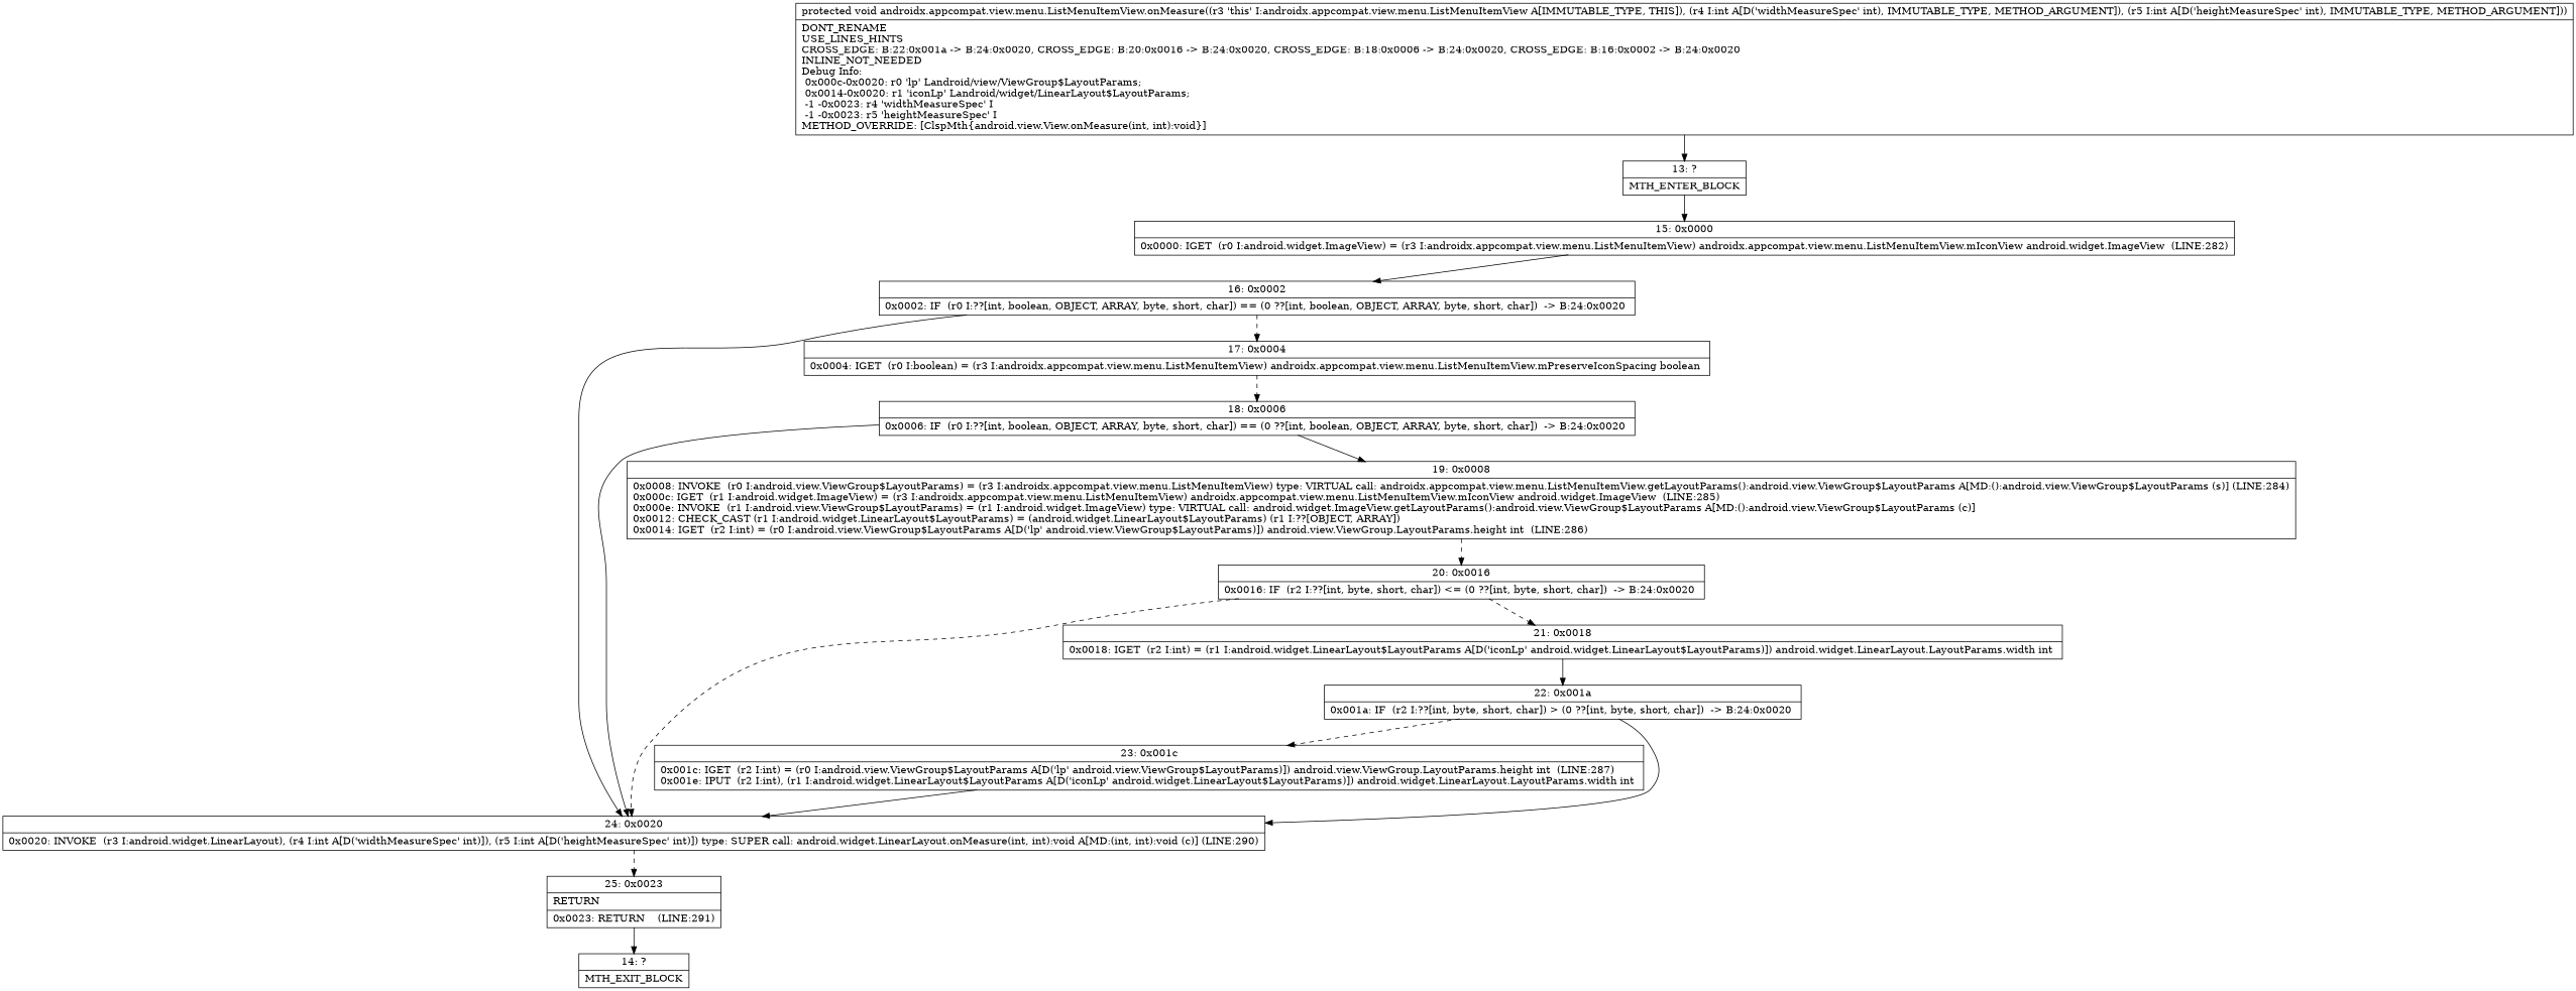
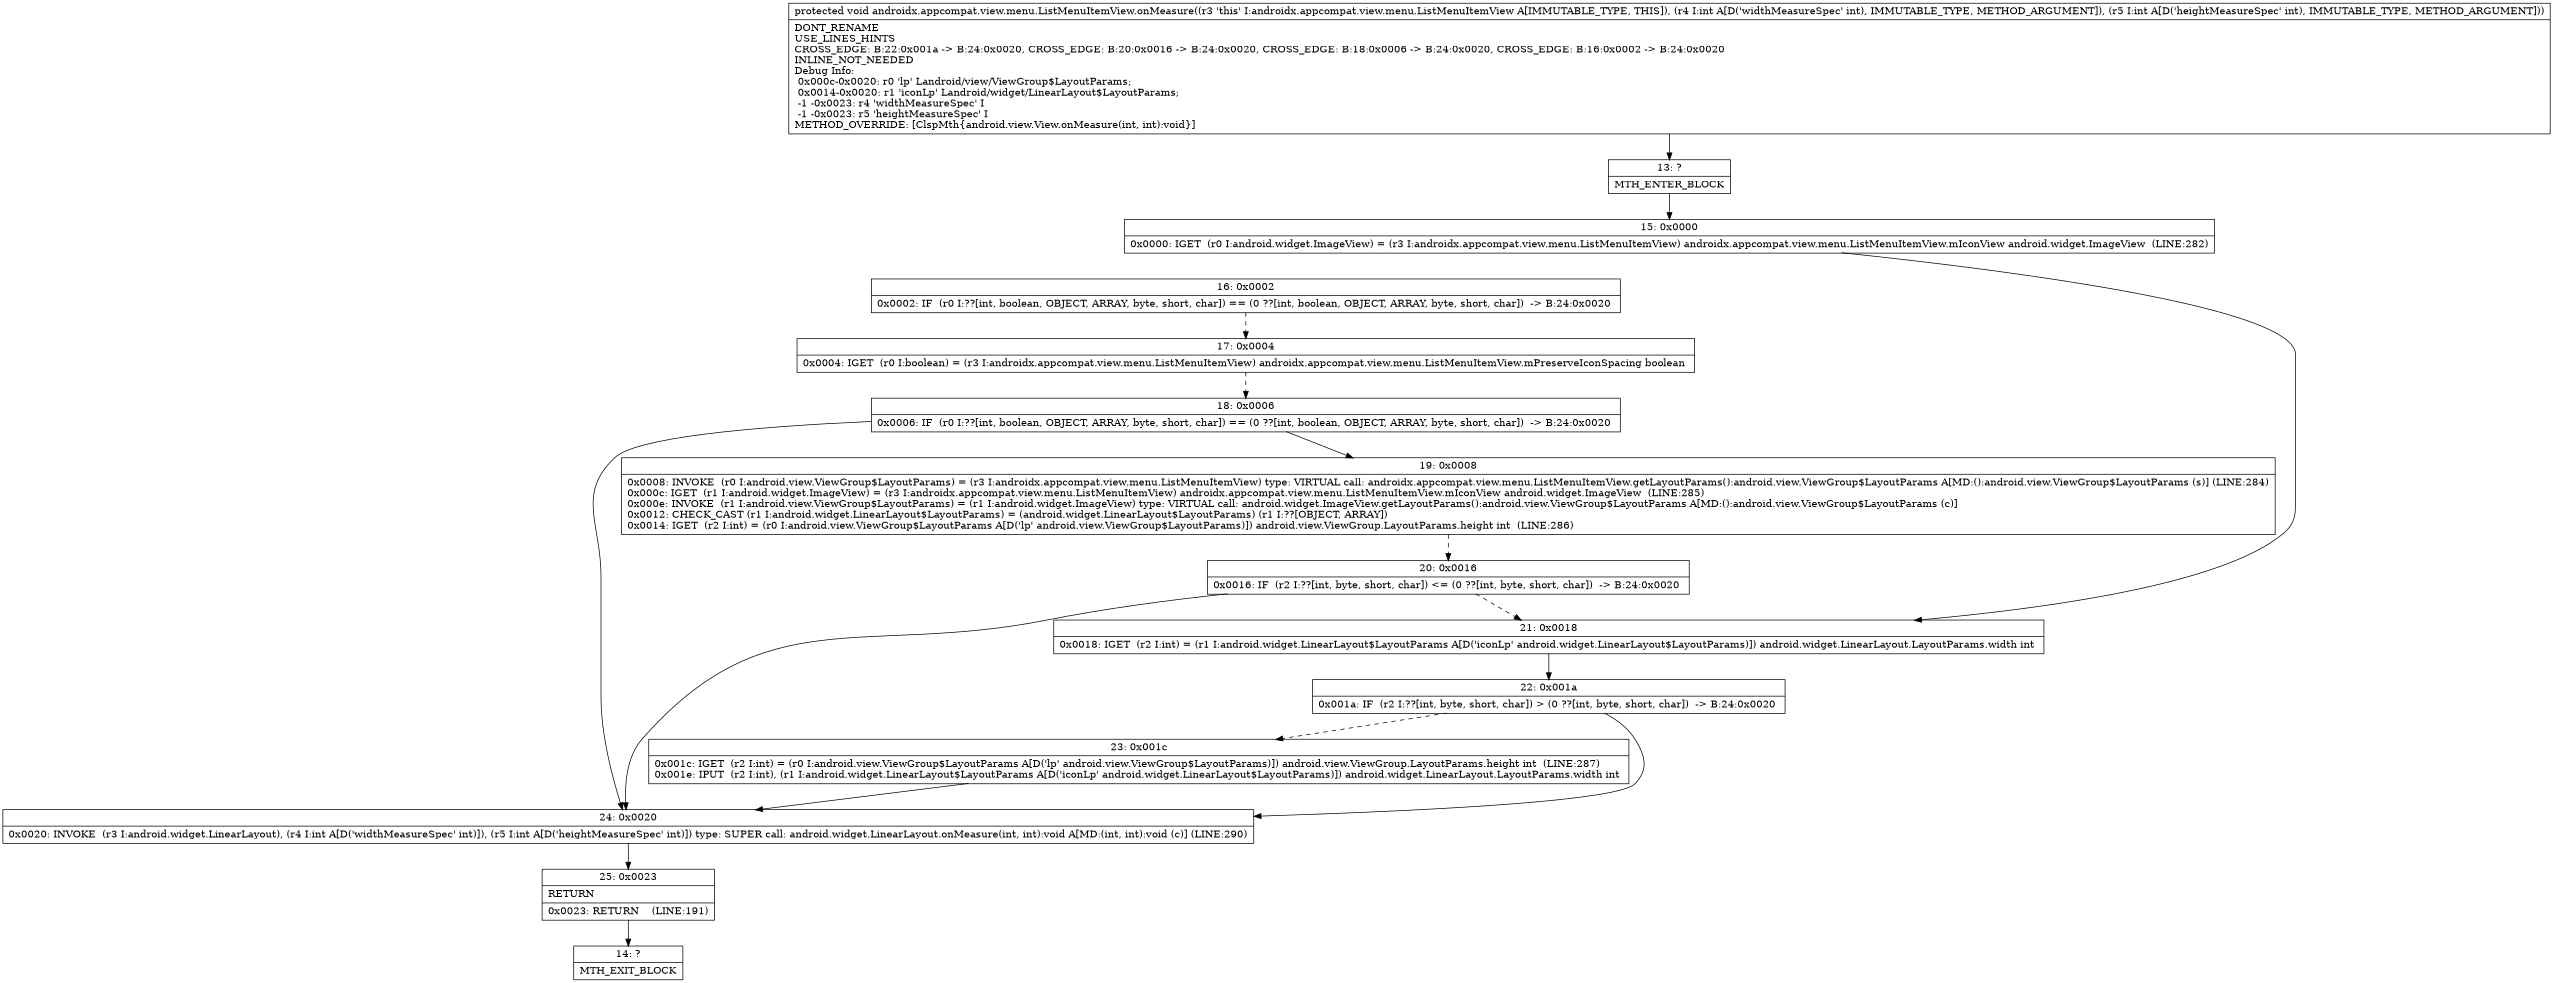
  digraph {
    node [shape=record]
    n1 [label="{13\:\ ?|MTH_ENTER_BLOCK\l}"]
    n2 [label="{15\:\ 0x0000|0x0000: IGET  (r0 I:android.widget.ImageView) = (r3 I:androidx.appcompat.view.menu.ListMenuItemView) androidx.appcompat.view.menu.ListMenuItemView.mIconView android.widget.ImageView  (LINE:282)\l}"]
    n3 [label="{16\:\ 0x0002|0x0002: IF  (r0 I:??[int, boolean, OBJECT, ARRAY, byte, short, char]) == (0 ??[int, boolean, OBJECT, ARRAY, byte, short, char])  \-\> B:24:0x0020 \l}"]
    n4 [label="{17\:\ 0x0004|0x0004: IGET  (r0 I:boolean) = (r3 I:androidx.appcompat.view.menu.ListMenuItemView) androidx.appcompat.view.menu.ListMenuItemView.mPreserveIconSpacing boolean \l}"]
    n5 [label="{24\:\ 0x0020|0x0020: INVOKE  (r3 I:android.widget.LinearLayout), (r4 I:int A[D('widthMeasureSpec' int)]), (r5 I:int A[D('heightMeasureSpec' int)]) type: SUPER call: android.widget.LinearLayout.onMeasure(int, int):void A[MD:(int, int):void (c)] (LINE:290)\l}"]
    n6 [label="{18\:\ 0x0006|0x0006: IF  (r0 I:??[int, boolean, OBJECT, ARRAY, byte, short, char]) == (0 ??[int, boolean, OBJECT, ARRAY, byte, short, char])  \-\> B:24:0x0020 \l}"]
-   n7 [label="{25\:\ 0x0023|RETURN\l|0x0023: RETURN    (LINE:291)\l}"]
+   n7 [label="{25\:\ 0x0023|RETURN\l|0x0023: RETURN    (LINE:191)\l}"]
    n8 [label="{19\:\ 0x0008|0x0008: INVOKE  (r0 I:android.view.ViewGroup$LayoutParams) = (r3 I:androidx.appcompat.view.menu.ListMenuItemView) type: VIRTUAL call: androidx.appcompat.view.menu.ListMenuItemView.getLayoutParams():android.view.ViewGroup$LayoutParams A[MD:():android.view.ViewGroup$LayoutParams (s)] (LINE:284)\l0x000c: IGET  (r1 I:android.widget.ImageView) = (r3 I:androidx.appcompat.view.menu.ListMenuItemView) androidx.appcompat.view.menu.ListMenuItemView.mIconView android.widget.ImageView  (LINE:285)\l0x000e: INVOKE  (r1 I:android.view.ViewGroup$LayoutParams) = (r1 I:android.widget.ImageView) type: VIRTUAL call: android.widget.ImageView.getLayoutParams():android.view.ViewGroup$LayoutParams A[MD:():android.view.ViewGroup$LayoutParams (c)]\l0x0012: CHECK_CAST (r1 I:android.widget.LinearLayout$LayoutParams) = (android.widget.LinearLayout$LayoutParams) (r1 I:??[OBJECT, ARRAY]) \l0x0014: IGET  (r2 I:int) = (r0 I:android.view.ViewGroup$LayoutParams A[D('lp' android.view.ViewGroup$LayoutParams)]) android.view.ViewGroup.LayoutParams.height int  (LINE:286)\l}"]
    n9 [label="{20\:\ 0x0016|0x0016: IF  (r2 I:??[int, byte, short, char]) \<= (0 ??[int, byte, short, char])  \-\> B:24:0x0020 \l}"]
    n10 [label="{21\:\ 0x0018|0x0018: IGET  (r2 I:int) = (r1 I:android.widget.LinearLayout$LayoutParams A[D('iconLp' android.widget.LinearLayout$LayoutParams)]) android.widget.LinearLayout.LayoutParams.width int \l}"]
    n11 [label="{22\:\ 0x001a|0x001a: IF  (r2 I:??[int, byte, short, char]) \> (0 ??[int, byte, short, char])  \-\> B:24:0x0020 \l}"]
    n12 [label="{23\:\ 0x001c|0x001c: IGET  (r2 I:int) = (r0 I:android.view.ViewGroup$LayoutParams A[D('lp' android.view.ViewGroup$LayoutParams)]) android.view.ViewGroup.LayoutParams.height int  (LINE:287)\l0x001e: IPUT  (r2 I:int), (r1 I:android.widget.LinearLayout$LayoutParams A[D('iconLp' android.widget.LinearLayout$LayoutParams)]) android.widget.LinearLayout.LayoutParams.width int \l}"]
    n13 [label="{14\:\ ?|MTH_EXIT_BLOCK\l}"]
    n14 [label="{protected void androidx.appcompat.view.menu.ListMenuItemView.onMeasure((r3 'this' I:androidx.appcompat.view.menu.ListMenuItemView A[IMMUTABLE_TYPE, THIS]), (r4 I:int A[D('widthMeasureSpec' int), IMMUTABLE_TYPE, METHOD_ARGUMENT]), (r5 I:int A[D('heightMeasureSpec' int), IMMUTABLE_TYPE, METHOD_ARGUMENT]))  | DONT_RENAME\lUSE_LINES_HINTS\lCROSS_EDGE: B:22:0x001a \-\> B:24:0x0020, CROSS_EDGE: B:20:0x0016 \-\> B:24:0x0020, CROSS_EDGE: B:18:0x0006 \-\> B:24:0x0020, CROSS_EDGE: B:16:0x0002 \-\> B:24:0x0020\lINLINE_NOT_NEEDED\lDebug Info:\l  0x000c\-0x0020: r0 'lp' Landroid\/view\/ViewGroup$LayoutParams;\l  0x0014\-0x0020: r1 'iconLp' Landroid\/widget\/LinearLayout$LayoutParams;\l  \-1 \-0x0023: r4 'widthMeasureSpec' I\l  \-1 \-0x0023: r5 'heightMeasureSpec' I\lMETHOD_OVERRIDE: [ClspMth\{android.view.View.onMeasure(int, int):void\}]\l}"]
    n1 -> n2
-   n2 -> n3
+   n2 -> n10
    n3 -> n4 [style=dashed]
-   n3 -> n5
    n4 -> n6 [style=dashed]
-   n5 -> n7 [style=dashed]
+   n5 -> n7
    n6 -> n5
    n6 -> n8 [style=solid]
    n7 -> n13
    n8 -> n9 [style=dashed]
-   n9 -> n5 [style=dashed]
+   n9 -> n5
    n9 -> n10 [style=dashed]
    n10 -> n11
    n11 -> n5
    n11 -> n12 [style=dashed]
    n12 -> n5
    n14 -> n1
  }
